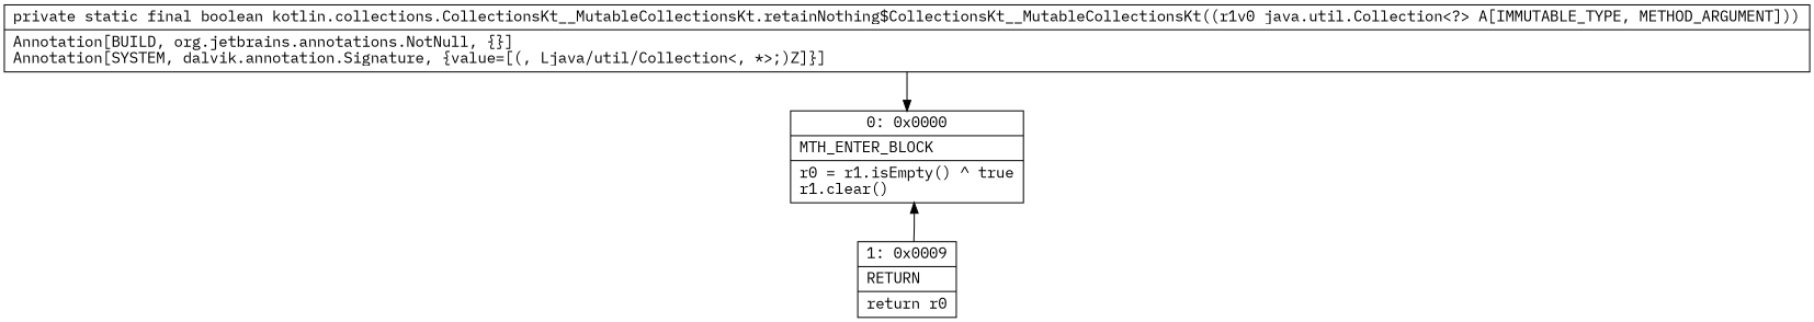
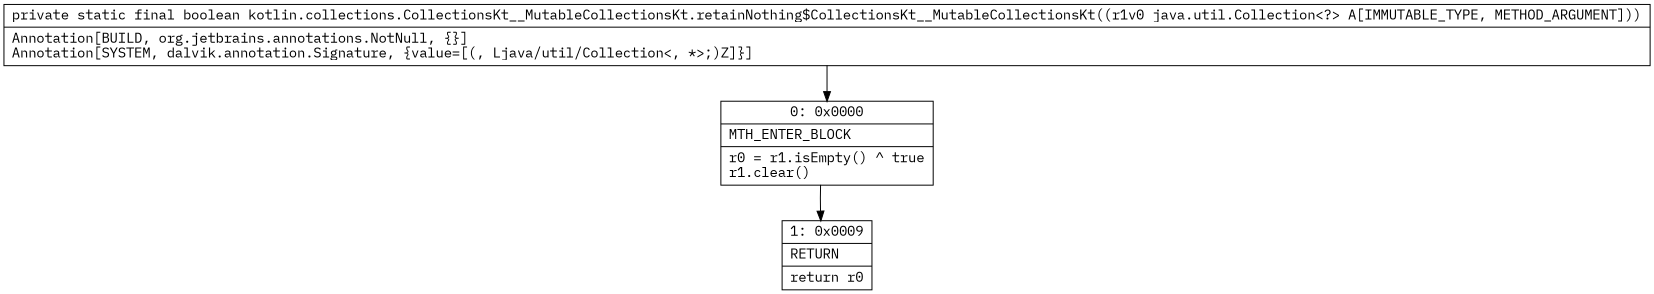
  digraph {
    fontname="IBM Plex Mono"
    node [shape=record fontname="IBM Plex Mono"]
    edge [fontname="IBM Plex Mono"]
    n1 [label="{0\:\ 0x0000|MTH_ENTER_BLOCK\l|r0 = r1.isEmpty() ^ true\lr1.clear()\l}"]
    n2 [label="{1\:\ 0x0009|RETURN\l|return r0\l}"]
    n3 [label="{private static final boolean kotlin.collections.CollectionsKt__MutableCollectionsKt.retainNothing$CollectionsKt__MutableCollectionsKt((r1v0 java.util.Collection\<?\> A[IMMUTABLE_TYPE, METHOD_ARGUMENT]))  | Annotation[BUILD, org.jetbrains.annotations.NotNull, \{\}]\lAnnotation[SYSTEM, dalvik.annotation.Signature, \{value=[(, Ljava\/util\/Collection\<, *\>;)Z]\}]\l}"]
-   n2 -> n1
+   n1 -> n2
    n3 -> n1
  }
